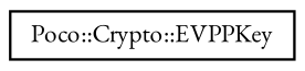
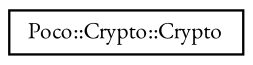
  digraph {
    rankdir=LR
    fontname="EB Garamond"
-   n1 [color=black fillcolor=white fontname="EB Garamond" fontsize=10 height=0.2 label="Poco::Crypto::EVPPKey" shape=record style=filled width=0.4]
+   n1 [color=black fillcolor=white fontname="EB Garamond" fontsize=10 height=0.2 label="Poco::Crypto::Crypto" shape=record style=filled width=0.4]
  }
